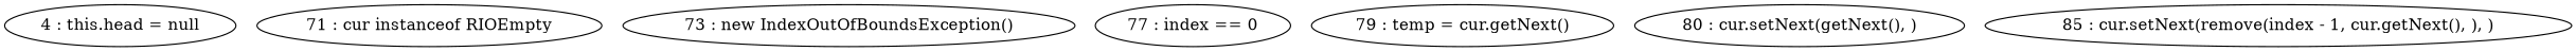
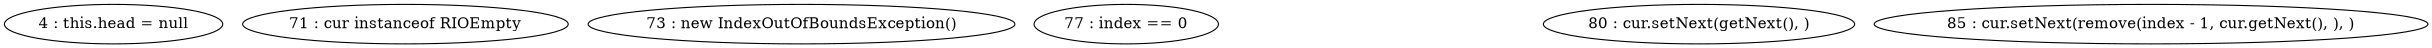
  digraph {
    "4 : this.head = null"
    "71 : cur instanceof RIOEmpty"
    "73 : new IndexOutOfBoundsException()"
    "77 : index == 0"
-   "79 : temp = cur.getNext()"
    "80 : cur.setNext(getNext(), )"
    "85 : cur.setNext(remove(index - 1, cur.getNext(), ), )"
  }
